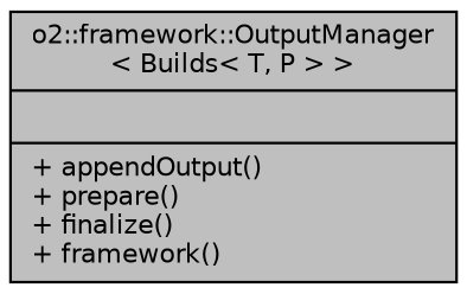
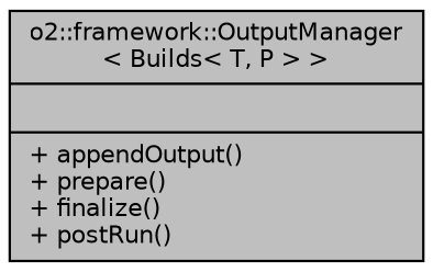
  digraph {
    fontname="DejaVu Sans"
-   n1 [color=black fillcolor=grey75 fontcolor=black fontname="DejaVu Sans" fontsize=10 height=0.2 label="{o2::framework::OutputManager\l\< Builds\< T, P \> \>\n||+ appendOutput()\l+ prepare()\l+ finalize()\l+ framework()\l}" shape=record style=filled width=0.4]
+   n1 [color=black fillcolor=grey75 fontcolor=black fontname="DejaVu Sans" fontsize=10 height=0.2 label="{o2::framework::OutputManager\l\< Builds\< T, P \> \>\n||+ appendOutput()\l+ prepare()\l+ finalize()\l+ postRun()\l}" shape=record style=filled width=0.4]
  }
